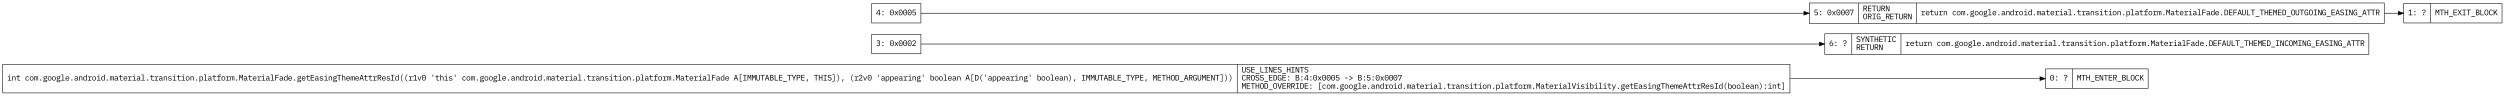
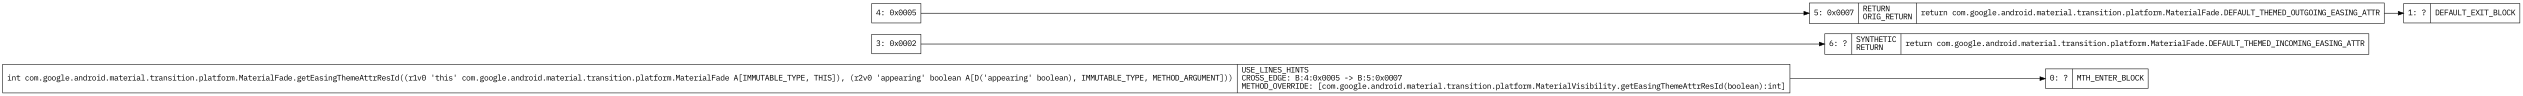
  digraph {
    fontname="IBM Plex Mono"
    rankdir=LR
    node [fontname="IBM Plex Mono" shape=record]
    edge [fontname="IBM Plex Mono"]
    n1 [label="{0\:\ ?|MTH_ENTER_BLOCK\l}"]
    n2 [label="{3\:\ 0x0002}"]
    n3 [label="{6\:\ ?|SYNTHETIC\lRETURN\l|return com.google.android.material.transition.platform.MaterialFade.DEFAULT_THEMED_INCOMING_EASING_ATTR\l}"]
    n4 [label="{4\:\ 0x0005}"]
    n5 [label="{5\:\ 0x0007|RETURN\lORIG_RETURN\l|return com.google.android.material.transition.platform.MaterialFade.DEFAULT_THEMED_OUTGOING_EASING_ATTR\l}"]
-   n6 [label="{1\:\ ?|MTH_EXIT_BLOCK\l}"]
+   n6 [label="{1\:\ ?|DEFAULT_EXIT_BLOCK\l}"]
    n7 [label="{int com.google.android.material.transition.platform.MaterialFade.getEasingThemeAttrResId((r1v0 'this' com.google.android.material.transition.platform.MaterialFade A[IMMUTABLE_TYPE, THIS]), (r2v0 'appearing' boolean A[D('appearing' boolean), IMMUTABLE_TYPE, METHOD_ARGUMENT]))  | USE_LINES_HINTS\lCROSS_EDGE: B:4:0x0005 \-\> B:5:0x0007\lMETHOD_OVERRIDE: [com.google.android.material.transition.platform.MaterialVisibility.getEasingThemeAttrResId(boolean):int]\l}"]
    n2 -> n3
    n4 -> n5
    n5 -> n6
    n7 -> n1
  }
